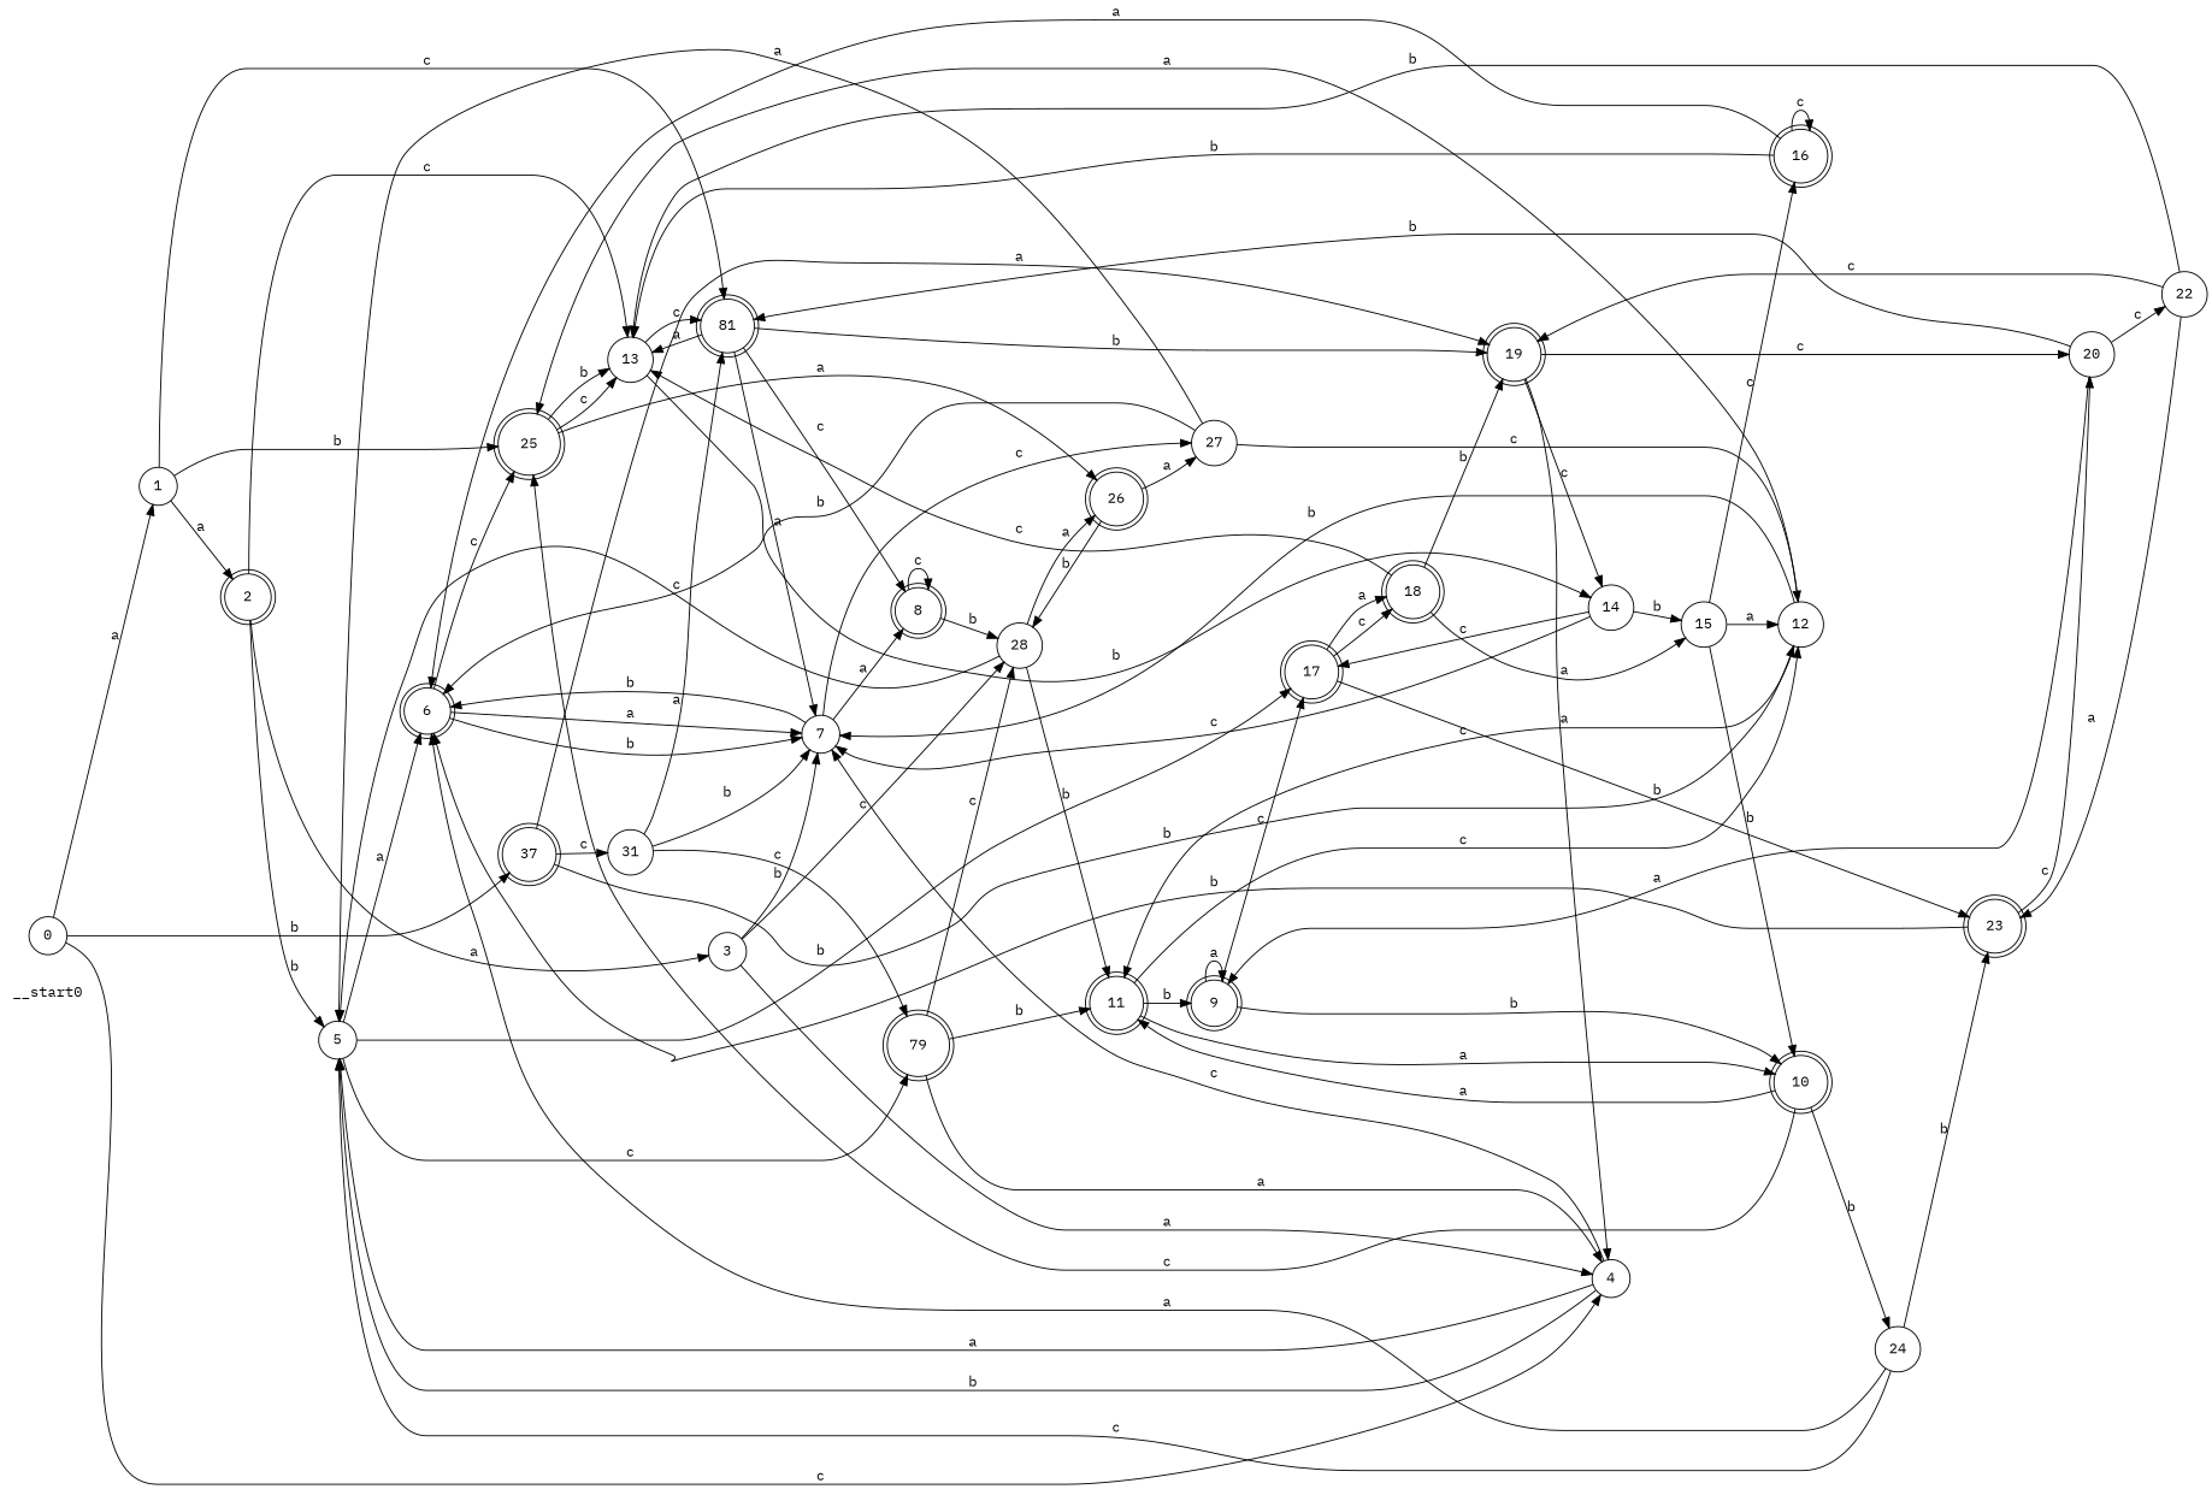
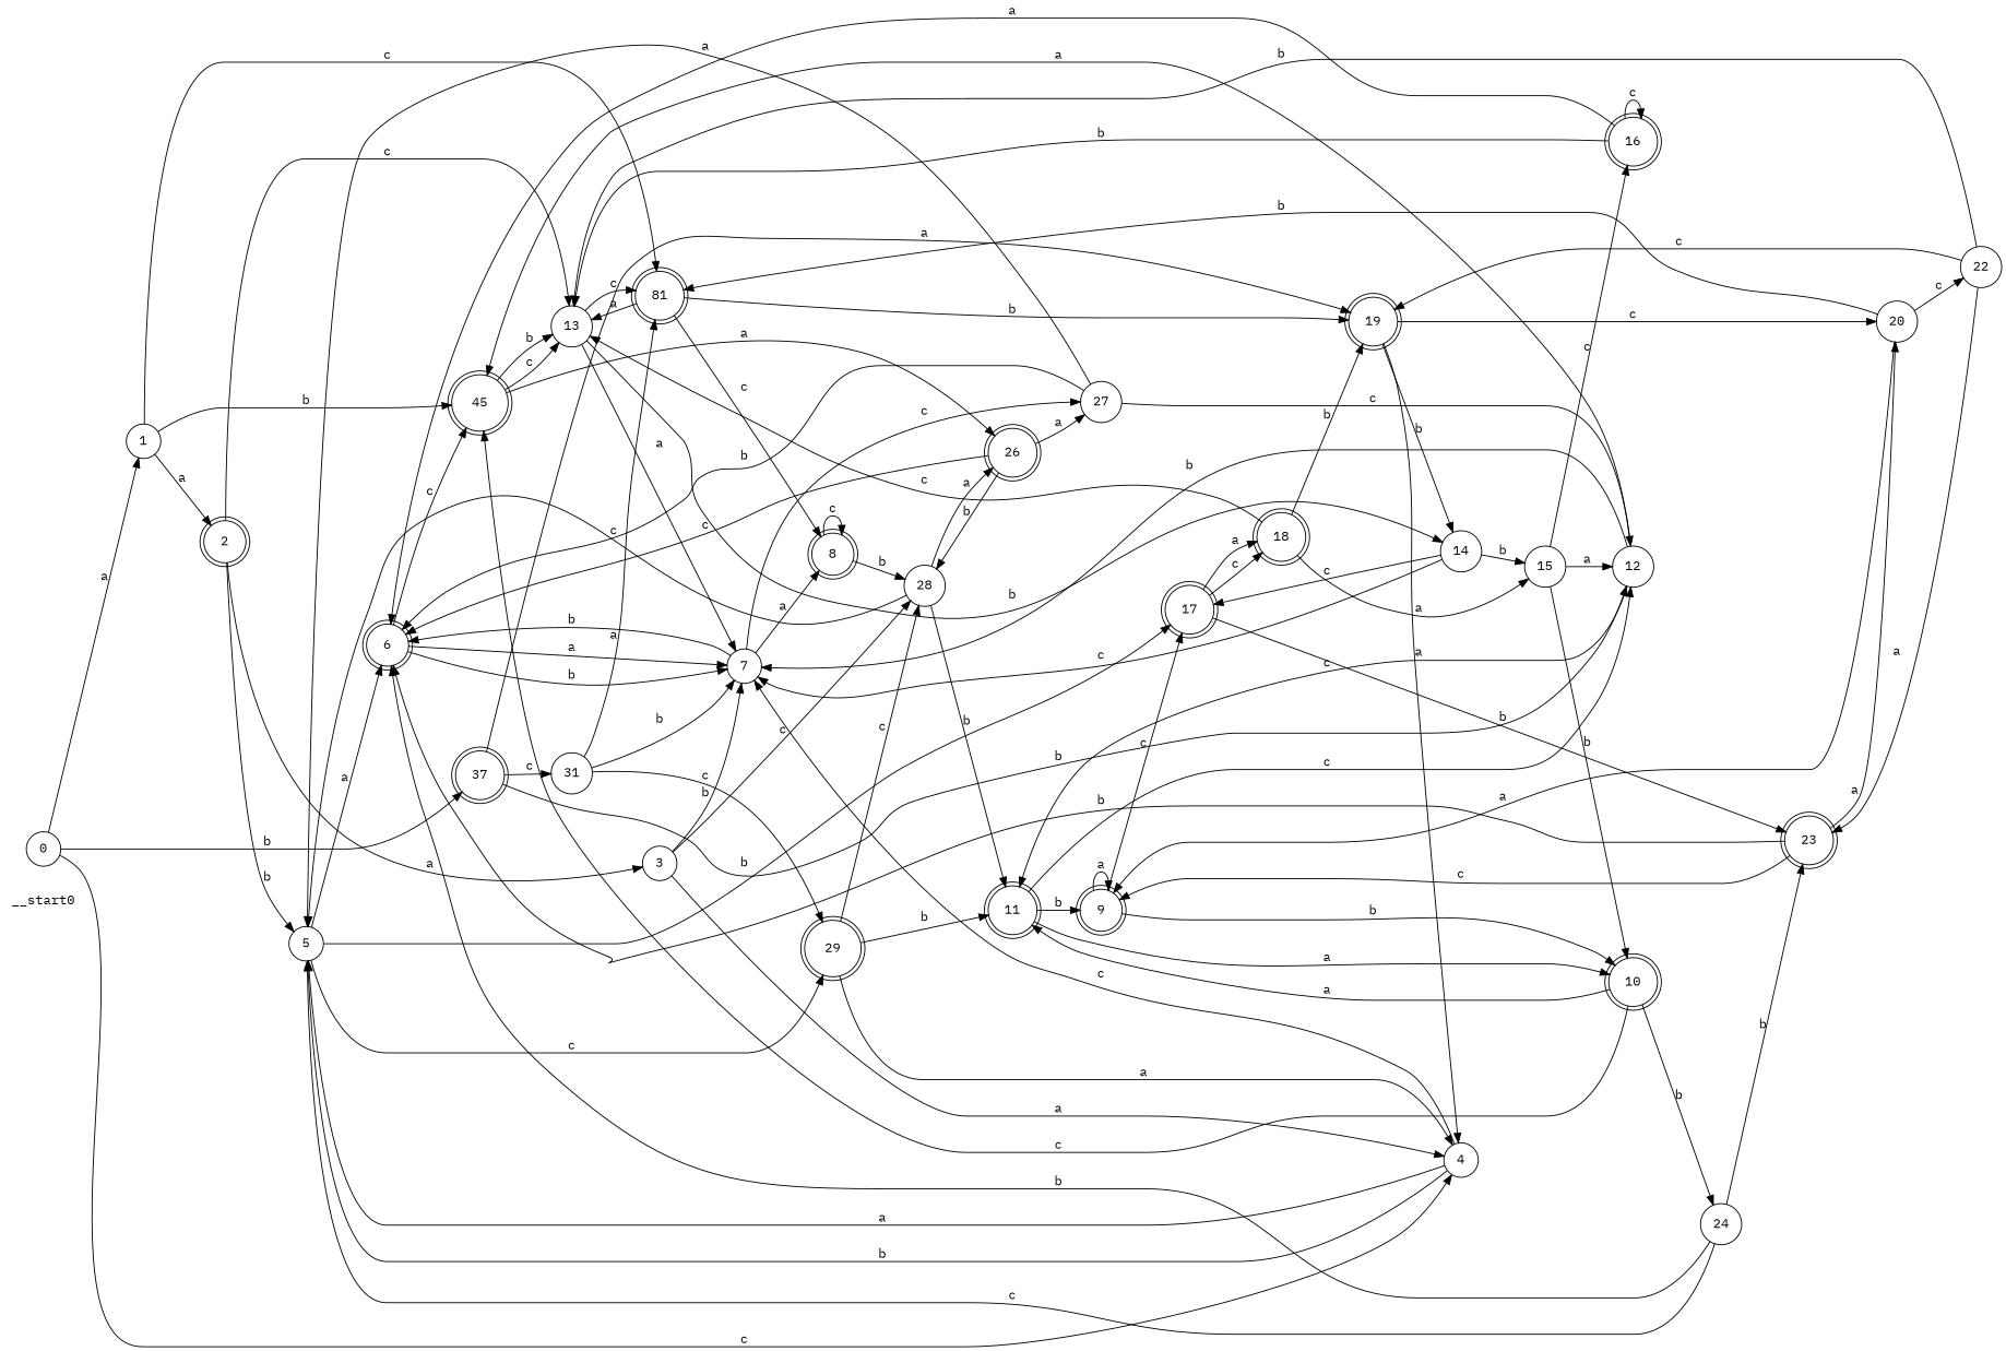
  digraph {
    fontname="IBM Plex Mono"
    rankdir=LR
    node [fontname="IBM Plex Mono" shape=circle color=black fillcolor=white style=filled]
    edge [fontname="IBM Plex Mono"]
    __start0 [shape=none color="" fillcolor="" style=""]
    n2 [label=0]
    n3 [label=1]
    n4 [label=4]
    n5 [label=37 shape=doublecircle style="rounded,filled"]
    n6 [label=2 shape=doublecircle style="rounded,filled"]
    n7 [label=81 shape=doublecircle style="rounded,filled"]
-   n8 [label=25 shape=doublecircle style="rounded,filled"]
+   n8 [label=45 shape=doublecircle style="rounded,filled"]
    n9 [label=5]
    n10 [label=7]
    n11 [label=12]
    n12 [label=19 shape=doublecircle style="rounded,filled"]
    n13 [label=31]
    n14 [label=3]
    n15 [label=13]
    n16 [label=8 shape=doublecircle style="rounded,filled"]
    n17 [label=26 shape=doublecircle style="rounded,filled"]
    n18 [label=28]
    n19 [label=6 shape=doublecircle style="rounded,filled"]
    n20 [label=17 shape=doublecircle style="rounded,filled"]
-   n21 [label=79 shape=doublecircle style="rounded,filled"]
+   n21 [label=29 shape=doublecircle style="rounded,filled"]
    n22 [label=14]
    n23 [label=27]
    n24 [label=11 shape=doublecircle style="rounded,filled"]
    n25 [label=18 shape=doublecircle style="rounded,filled"]
    n26 [label=23 shape=doublecircle style="rounded,filled"]
    n27 [label=9 shape=doublecircle style="rounded,filled"]
    n28 [label=10 shape=doublecircle style="rounded,filled"]
    n29 [label=24]
    n30 [label=15]
    n31 [label=16 shape=doublecircle style="rounded,filled"]
    n32 [label=20]
    n33 [label=22]
    n2 -> n3 [label=a]
    n2 -> n4 [label=c]
    n2 -> n5 [label=b]
    n3 -> n6 [label=a]
    n3 -> n7 [label=c]
    n3 -> n8 [label=b]
    n4 -> n9 [label=a]
    n4 -> n9 [label=b]
    n4 -> n10 [label=c]
    n5 -> n11 [label=b]
    n5 -> n12 [label=a]
    n5 -> n13 [label=c]
    n6 -> n9 [label=b]
    n6 -> n14 [label=a]
    n6 -> n15 [label=c]
    n7 -> n12 [label=b]
    n7 -> n15 [label=a]
    n7 -> n16 [label=c]
    n8 -> n15 [label=b]
    n8 -> n15 [label=c]
    n8 -> n17 [label=a]
    n9 -> n19 [label=a]
    n9 -> n20 [label=b]
    n9 -> n21 [label=c]
    n10 -> n16 [label=a]
    n10 -> n19 [label=b]
    n10 -> n23 [label=c]
    n11 -> n8 [label=a]
    n11 -> n10 [label=b]
    n11 -> n24 [label=c]
    n12 -> n4 [label=a]
-   n12 -> n22 [label=c]
+   n12 -> n22 [label=b]
    n12 -> n32 [label=c]
    n13 -> n7 [label=a]
    n13 -> n10 [label=b]
    n13 -> n21 [label=c]
    n14 -> n4 [label=a]
    n14 -> n10 [label=b]
    n14 -> n18 [label=c]
    n15 -> n7 [label=c]
-   n7 -> n10 [label=a]
+   n15 -> n10 [label=a]
    n15 -> n22 [label=b]
    n16 -> n16 [label=c]
    n16 -> n18 [label=b]
    n17 -> n18 [label=b]
+   n17 -> n19 [label=c]
    n17 -> n23 [label=a]
    n18 -> n9 [label=c]
    n18 -> n17 [label=a]
    n18 -> n24 [label=b]
    n19 -> n8 [label=c]
    n19 -> n10 [label=a]
    n19 -> n10 [label=b]
    n20 -> n25 [label=a]
    n20 -> n25 [label=c]
    n20 -> n26 [label=b]
    n21 -> n4 [label=a]
    n21 -> n18 [label=c]
    n21 -> n24 [label=b]
    n22 -> n10 [label=c]
    n22 -> n20 [label=c]
    n22 -> n30 [label=b]
    n23 -> n9 [label=a]
    n23 -> n11 [label=c]
    n23 -> n19 [label=b]
    n24 -> n11 [label=c]
    n24 -> n27 [label=b]
    n24 -> n28 [label=a]
    n25 -> n12 [label=b]
    n25 -> n15 [label=c]
    n25 -> n30 [label=a]
    n26 -> n19 [label=b]
-   n26 -> n32 [label=c]
+   n26 -> n27 [label=c]
+   n26 -> n32 [label=a]
    n27 -> n20 [label=c]
    n27 -> n27 [label=a]
    n27 -> n28 [label=b]
    n28 -> n8 [label=c]
    n28 -> n24 [label=a]
    n28 -> n29 [label=b]
    n29 -> n9 [label=c]
-   n29 -> n19 [label=a]
+   n29 -> n19 [label=b]
    n29 -> n26 [label=b]
    n30 -> n11 [label=a]
    n30 -> n28 [label=b]
    n30 -> n31 [label=c]
    n31 -> n15 [label=b]
    n31 -> n19 [label=a]
    n31 -> n31 [label=c]
    n32 -> n7 [label=b]
    n32 -> n27 [label=a]
    n32 -> n33 [label=c]
    n33 -> n12 [label=c]
    n33 -> n15 [label=b]
    n33 -> n26 [label=a]
  }
